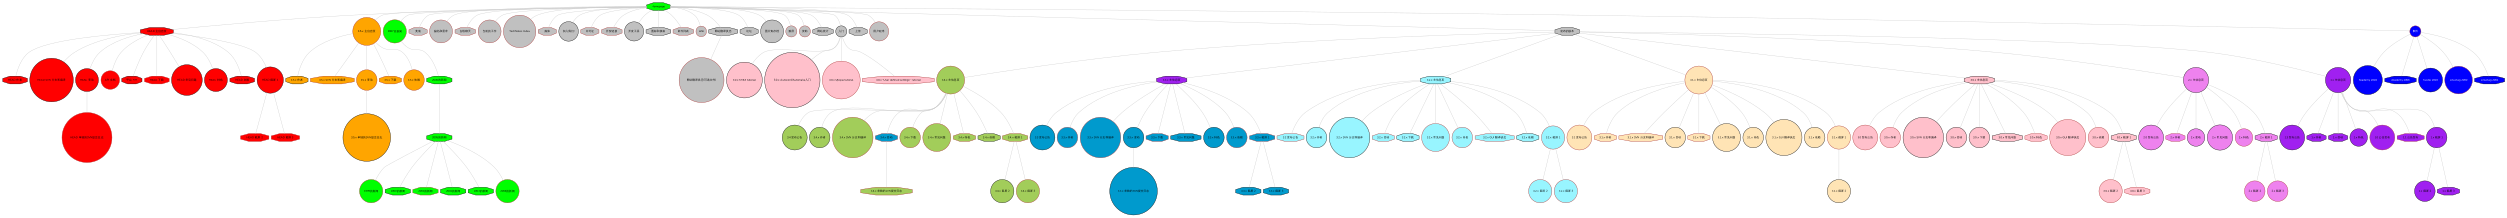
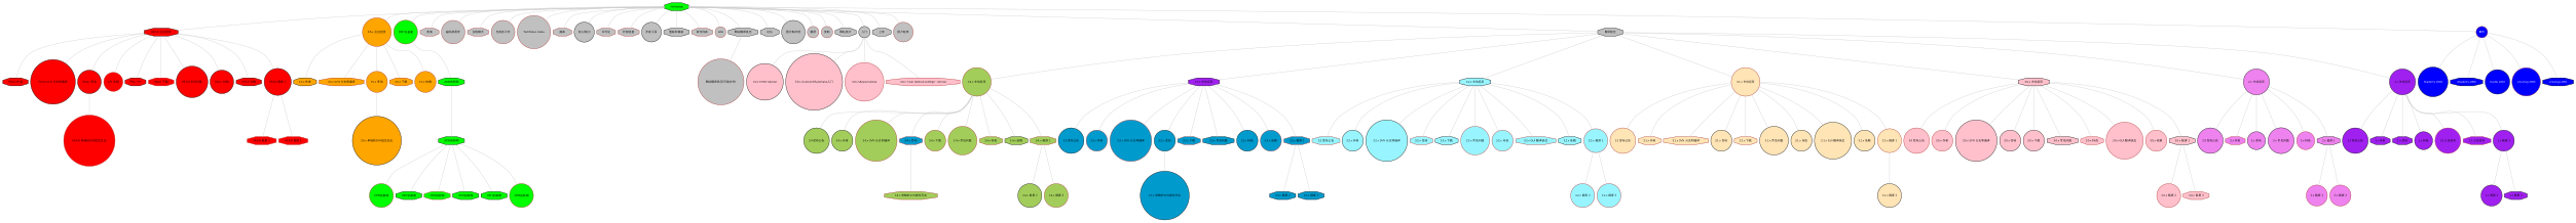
  digraph {
    fontname=Nunito
    nodesep=0.1
    rankdir=TB
    ranksep=0.2
    node [color=black fillcolor=gray fontname=Nunito fontsize=8 margin=0.04 shape=circle style=filled]
    edge [arrowhead=none color="#cccccc" fontname=Nunito]
    n1 [fillcolor=red height=0.25 label="HEAD 作者" shape=octagon]
    n2 [fillcolor=red height=0.25 label="HEAD 主信息页" shape=octagon]
    n3 [fillcolor=red height=0.25 label="HEAD SVN 分支和编译"]
    n4 [fillcolor=red height=0.25 label="HEAD 变动"]
    n5 [color=brown fillcolor=red height=0.25 label="API 文档"]
    n6 [fillcolor=red height=0.25 label="平台 API" shape=octagon]
    n7 [color=brown fillcolor=red height=0.25 label="HEAD 下载" shape=octagon]
    n8 [fillcolor=red height=0.25 label="HEAD 常见问题"]
    n9 [fillcolor=red height=0.25 label="HEAD 特色"]
    n10 [fillcolor=red height=0.25 label="HEAD 依赖" shape=octagon]
    n11 [fillcolor=red height=0.25 label="HEAD 截屏 1"]
    n12 [color=brown fillcolor=red height=0.25 label="HEAD 单独的SVN提交日志"]
    n13 [color=brown fillcolor=red height=0.25 label="HEAD 截屏 2" shape=octagon]
    n14 [color=brown fillcolor=red height=0.25 label="HEAD 截屏 3" shape=octagon]
    n15 [fillcolor=green height=0.25 label=Homepage shape=octagon]
    n16 [color=brown fillcolor=orange height=0.25 label="3.5.x 主信息页"]
    n17 [color=brown fillcolor=green height=0.25 label="2007的新闻"]
    n18 [color=brown height=0.25 label="奖项" shape=octagon]
    n19 [color=brown height=0.25 label="缺陷和需求"]
    n20 [color=brown height=0.25 label="在线聊天" shape=octagon]
    n21 [color=brown height=0.25 label="当前的工作"]
    n22 [color=brown height=0.25 label="TechNotes Index"]
    n23 [color=brown height=0.25 label="媒体" shape=octagon]
    n24 [height=0.25 label="加入我们!"]
    n25 [color=brown height=0.25 label="许可证" shape=octagon]
    n26 [color=brown height=0.25 label="开发链接" shape=octagon]
    n27 [height=0.25 label="开发工具"]
    n28 [height=0.25 label="图标和旗标" shape=octagon]
    n29 [color=brown height=0.25 label="邮件列表" shape=octagon]
    n30 [color=brown height=0.25 label=Wiki]
    n31 [height=0.25 label="网站翻译状态" shape=octagon]
    n32 [height=0.25 label="论坛" shape=octagon]
    n33 [height=0.25 label="图片角存档"]
    n34 [color=brown height=0.25 label="溅屏"]
    n35 [color=brown height=0.25 label="资助"]
    n36 [height=0.25 label="网站统计" shape=octagon]
    n37 [height=0.25 label="入门"]
    n38 [height=0.25 label="上传" shape=octagon]
    n39 [color=brown height=0.25 label="用户程序"]
-   n40 [height=0.25 label="发布的版本" shape=octagon]
+   n40 [height=0.25 label="翻译状态" shape=octagon]
    n41 [color=brown fillcolor=blue fontcolor=white height=0.25 label="事件"]
    n42 [fillcolor=orange height=0.25 label="3.5.x 作者" shape=octagon]
    n43 [color=brown fillcolor=orange height=0.25 label="3.5.x SVN 分支和编译" shape=octagon]
    n44 [color=brown fillcolor=orange height=0.25 label="3.5.x 变动"]
    n45 [color=brown fillcolor=orange height=0.25 label="3.5.x 下载" shape=octagon]
    n46 [color=brown fillcolor=orange height=0.25 label="3.5.x 依赖"]
    n47 [fillcolor=green height=0.25 label="2006的新闻" shape=octagon]
    n48 [color=brown height=0.25 label="网站翻译状态(可选文件)"]
    n49 [fillcolor=pink height=0.25 label="3.0.x KMDI tutorial"]
    n50 [fillcolor=pink height=0.25 label="3.0.x Autoconf/Automake入门"]
    n51 [color=brown fillcolor=pink height=0.25 label="3.0.x Qtopia tutorial"]
    n52 [color=brown fillcolor=pink height=0.25 label="3.0.x \"User defined settings\" Tutorial" shape=octagon]
    n53 [color=brown fillcolor=darkolivegreen3 height=0.25 label="3.4.x 主信息页"]
    n54 [fillcolor=purple height=0.25 label="3.3.x 主信息页" shape=octagon]
    n55 [fillcolor=cadetblue1 height=0.25 label="3.2.x 主信息页" shape=octagon]
    n56 [color=brown fillcolor=moccasin height=0.25 label="3.1.x 主信息页"]
    n57 [fillcolor=pink height=0.25 label="3.0.x 主信息页" shape=octagon]
    n58 [fillcolor=violet height=0.25 label="2.x 主信息页"]
    n59 [fillcolor=purple height=0.25 label="1.x 主信息页"]
    n60 [fillcolor=blue fontcolor=white height=0.25 label="Akademy 2004"]
    n61 [fillcolor=blue fontcolor=white height=0.25 label="Akademy 2006" shape=octagon]
    n62 [fillcolor=blue fontcolor=white height=0.25 label="Kastle 2003"]
    n63 [color=brown fillcolor=blue fontcolor=white height=0.25 label="Linuxtag 2000"]
    n64 [fillcolor=blue fontcolor=white height=0.25 label="Linuxtag 2001" shape=octagon]
    n65 [fillcolor=orange height=0.25 label="3.5.x 单独的SVN提交日志"]
    n66 [color=brown fillcolor=green height=0.25 label="1999的新闻"]
    n67 [fillcolor=green height=0.25 label="2005的新闻" shape=octagon]
    n68 [fillcolor=green height=0.25 label="2000的新闻" shape=octagon]
    n69 [color=brown fillcolor=green height=0.25 label="2001的新闻" shape=octagon]
    n70 [fillcolor=green height=0.25 label="2002的新闻" shape=octagon]
    n71 [fillcolor=green height=0.25 label="2003的新闻" shape=octagon]
    n72 [color=brown fillcolor=green height=0.25 label="2004的新闻"]
    n73 [fillcolor=darkolivegreen3 height=0.25 label="3.4 发布公告"]
    n74 [fillcolor=darkolivegreen3 height=0.25 label="3.4.x 作者"]
    n75 [color=brown fillcolor=darkolivegreen3 height=0.25 label="3.4.x SVN 分支和编译"]
    n76 [color=brown fillcolor=deepskyblue3 height=0.25 label="3.4.x 变动" shape=octagon]
    n77 [color=brown fillcolor=darkolivegreen3 height=0.25 label="3.4.x 下载"]
    n78 [color=brown fillcolor=darkolivegreen3 height=0.25 label="3.4.x 常见问题"]
    n79 [color=brown fillcolor=darkolivegreen3 height=0.25 label="3.4.x 特色" shape=octagon]
    n80 [fillcolor=darkolivegreen3 height=0.25 label="3.4.x 依赖" shape=octagon]
    n81 [color=brown fillcolor=darkolivegreen3 height=0.25 label="3.4.x 截屏 1" shape=octagon]
    n82 [fillcolor=deepskyblue3 height=0.25 label="3.3 发布公告"]
    n83 [color=brown fillcolor=deepskyblue3 height=0.25 label="3.3.x 作者"]
    n84 [color=brown fillcolor=deepskyblue3 height=0.25 label="3.3.x SVN 分支和编译"]
    n85 [fillcolor=deepskyblue3 height=0.25 label="3.3.x 变动"]
    n86 [color=brown fillcolor=deepskyblue3 height=0.25 label="3.3.x 下载" shape=octagon]
    n87 [fillcolor=deepskyblue3 height=0.25 label="3.3.x 常见问题" shape=octagon]
    n88 [fillcolor=deepskyblue3 height=0.25 label="3.3.x 特色"]
    n89 [color=brown fillcolor=deepskyblue3 height=0.25 label="3.3.x 依赖"]
    n90 [color=brown fillcolor=deepskyblue3 height=0.25 label="3.3.x 截屏 1" shape=octagon]
    n91 [color=brown fillcolor=cadetblue1 height=0.25 label="3.2 发布公告" shape=octagon]
    n92 [fillcolor=cadetblue1 height=0.25 label="3.2.x 作者"]
    n93 [fillcolor=cadetblue1 height=0.25 label="3.2.x SVN 分支和编译"]
    n94 [color=brown fillcolor=cadetblue1 height=0.25 label="3.2.x 变动" shape=octagon]
    n95 [fillcolor=cadetblue1 height=0.25 label="3.2.x 下载" shape=octagon]
    n96 [color=brown fillcolor=cadetblue1 height=0.25 label="3.2.x 常见问题"]
    n97 [color=brown fillcolor=cadetblue1 height=0.25 label="3.2.x 特色"]
    n98 [color=brown fillcolor=cadetblue1 height=0.25 label="3.2.x GUI 翻译状态" shape=octagon]
    n99 [fillcolor=cadetblue1 height=0.25 label="3.2.x 依赖" shape=octagon]
    n100 [color=brown fillcolor=cadetblue1 height=0.25 label="3.2.x 截屏 1"]
    n101 [color=brown fillcolor=moccasin height=0.25 label="3.1 发布公告"]
    n102 [color=brown fillcolor=moccasin height=0.25 label="3.1.x 作者" shape=octagon]
    n103 [color=brown fillcolor=moccasin height=0.25 label="3.1.x SVN 分支和编译" shape=octagon]
    n104 [fillcolor=moccasin height=0.25 label="3.1.x 变动"]
    n105 [color=brown fillcolor=moccasin height=0.25 label="3.1.x 下载" shape=octagon]
    n106 [fillcolor=moccasin height=0.25 label="3.1.x 常见问题"]
    n107 [fillcolor=moccasin height=0.25 label="3.1.x 特色"]
    n108 [fillcolor=moccasin height=0.25 label="3.1.x GUI 翻译状态"]
    n109 [fillcolor=moccasin height=0.25 label="3.1.x 依赖"]
    n110 [color=brown fillcolor=moccasin height=0.25 label="3.1.x 截屏 1"]
    n111 [color=brown fillcolor=pink height=0.25 label="3.0 发布公告"]
    n112 [color=brown fillcolor=pink height=0.25 label="3.0.x 作者"]
    n113 [fillcolor=pink height=0.25 label="3.0.x SVN 分支和编译"]
    n114 [fillcolor=pink height=0.25 label="3.0.x 变动"]
    n115 [fillcolor=pink height=0.25 label="3.0.x 下载"]
    n116 [fillcolor=pink height=0.25 label="3.0.x 常见问题" shape=octagon]
    n117 [color=brown fillcolor=pink height=0.25 label="3.0.x 特色" shape=octagon]
    n118 [color=brown fillcolor=pink height=0.25 label="3.0.x GUI 翻译状态"]
    n119 [color=brown fillcolor=pink height=0.25 label="3.0.x 依赖"]
    n120 [fillcolor=pink height=0.25 label="3.0.x 截屏 1" shape=octagon]
    n121 [fillcolor=violet height=0.25 label="2.0 发布公告"]
    n122 [color=brown fillcolor=violet height=0.25 label="2.x 作者" shape=octagon]
    n123 [fillcolor=violet height=0.25 label="2.x 变动"]
    n124 [fillcolor=violet height=0.25 label="2.x 常见问题"]
    n125 [color=brown fillcolor=violet height=0.25 label="2.x 特色"]
    n126 [fillcolor=violet height=0.25 label="2.x 截屏 1" shape=octagon]
    n127 [fillcolor=purple height=0.25 label="1.3 发布公告"]
    n128 [fillcolor=purple height=0.25 label="1.x 作者" shape=octagon]
    n129 [fillcolor=purple height=0.25 label="1.x 变动" shape=octagon]
    n130 [fillcolor=purple height=0.25 label="1.x 特色"]
    n131 [color=brown fillcolor=purple height=0.25 label="1.0 公告发布"]
    n132 [color=brown fillcolor=purple height=0.25 label="1.1 公告发布" shape=octagon]
    n133 [fillcolor=purple height=0.25 label="1.x 截屏 1"]
    n134 [color=brown fillcolor=darkolivegreen3 height=0.25 label="3.4.x 单独的SVN提交日志" shape=octagon]
    n135 [fillcolor=darkolivegreen3 height=0.25 label="3.4.x 截屏 2"]
    n136 [color=brown fillcolor=darkolivegreen3 height=0.25 label="3.4.x 截屏 3"]
    n137 [fillcolor=deepskyblue3 height=0.25 label="3.3.x 单独的SVN提交日志"]
    n138 [fillcolor=deepskyblue3 height=0.25 label="3.3.x 截屏 2" shape=octagon]
    n139 [fillcolor=deepskyblue3 height=0.25 label="3.3.x 截屏 3" shape=octagon]
    n140 [color=brown fillcolor=cadetblue1 height=0.25 label="3.2.x 截屏 2"]
    n141 [color=brown fillcolor=cadetblue1 height=0.25 label="3.2.x 截屏 3"]
    n142 [fillcolor=moccasin height=0.25 label="3.1.x 截屏 2"]
    n143 [color=brown fillcolor=pink height=0.25 label="3.0.x 截屏 2"]
    n144 [color=brown fillcolor=pink height=0.25 label="3.0.x 截屏 3" shape=octagon]
    n145 [color=brown fillcolor=violet height=0.25 label="2.x 截屏 2"]
    n146 [color=brown fillcolor=violet height=0.25 label="2.x 截屏 3"]
    n147 [fillcolor=purple height=0.25 label="1.x 截屏 2"]
    n148 [fillcolor=purple height=0.25 label="1.x 截屏 3" shape=octagon]
    n2 -> n1
    n2 -> n3
    n2 -> n4
    n2 -> n5
    n2 -> n6
    n2 -> n7
    n2 -> n8
    n2 -> n9
    n2 -> n10
    n2 -> n11
    n4 -> n12
    n11 -> n13
    n11 -> n14
    n15 -> n2
    n15 -> n16
    n15 -> n17
    n15 -> n18
    n15 -> n19
    n15 -> n20
    n15 -> n21
    n15 -> n22
    n15 -> n23
    n15 -> n24
    n15 -> n25
    n15 -> n26
    n15 -> n27
    n15 -> n28
    n15 -> n29
    n15 -> n30
    n15 -> n31
    n15 -> n32
    n15 -> n33
    n15 -> n34
    n15 -> n35
    n15 -> n36
    n15 -> n37
    n15 -> n38
    n15 -> n39
    n15 -> n40
    n15 -> n41
    n16 -> n42
    n16 -> n43
    n16 -> n44
    n16 -> n45
    n16 -> n46
    n17 -> n47
    n31 -> n48
    n37 -> n49
    n37 -> n50
    n37 -> n51
    n37 -> n52
    n40 -> n53
    n40 -> n54
    n40 -> n55
    n40 -> n56
    n40 -> n57
    n40 -> n58
    n40 -> n59
    n41 -> n60
    n41 -> n61
    n41 -> n62
    n41 -> n63
    n41 -> n64
    n44 -> n65
    n47 -> n67
    n53 -> n73
    n53 -> n74
    n53 -> n75
    n53 -> n76
    n53 -> n77
    n53 -> n78
    n53 -> n79
    n53 -> n80
    n53 -> n81
    n54 -> n82
    n54 -> n83
    n54 -> n84
    n54 -> n85
    n54 -> n86
    n54 -> n87
    n54 -> n88
    n54 -> n89
    n54 -> n90
    n55 -> n91
    n55 -> n92
    n55 -> n93
    n55 -> n94
    n55 -> n95
    n55 -> n96
    n55 -> n97
    n55 -> n98
    n55 -> n99
    n55 -> n100
    n56 -> n101
    n56 -> n102
    n56 -> n103
    n56 -> n104
    n56 -> n105
    n56 -> n106
    n56 -> n107
    n56 -> n108
    n56 -> n109
    n56 -> n110
    n57 -> n111
    n57 -> n112
    n57 -> n113
    n57 -> n114
    n57 -> n115
    n57 -> n116
    n57 -> n117
    n57 -> n118
    n57 -> n119
    n57 -> n120
    n58 -> n121
    n58 -> n122
    n58 -> n123
    n58 -> n124
    n58 -> n125
    n58 -> n126
    n59 -> n127
    n59 -> n128
    n59 -> n129
    n59 -> n130
    n59 -> n131
    n59 -> n132
    n59 -> n133
    n67 -> n66
    n67 -> n68
    n67 -> n69
    n67 -> n70
    n67 -> n71
    n67 -> n72
    n76 -> n134
    n81 -> n135
    n81 -> n136
    n85 -> n137
    n90 -> n138
    n90 -> n139
    n100 -> n140
    n100 -> n141
    n110 -> n142
    n120 -> n143
    n120 -> n144
    n126 -> n145
    n126 -> n146
    n133 -> n147
    n133 -> n148
  }
